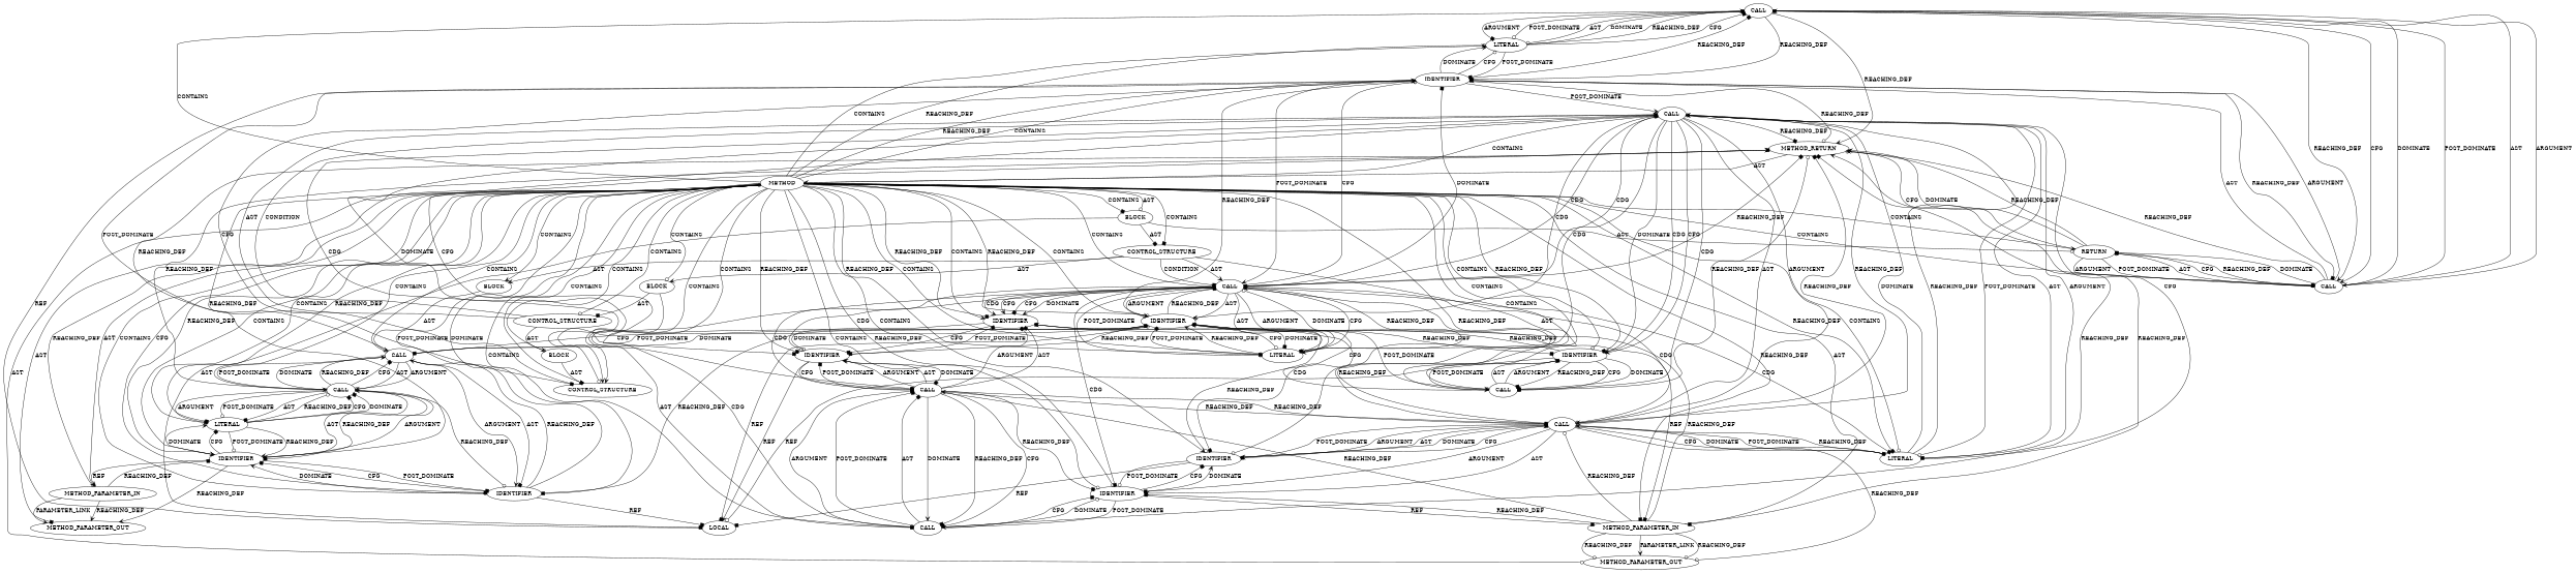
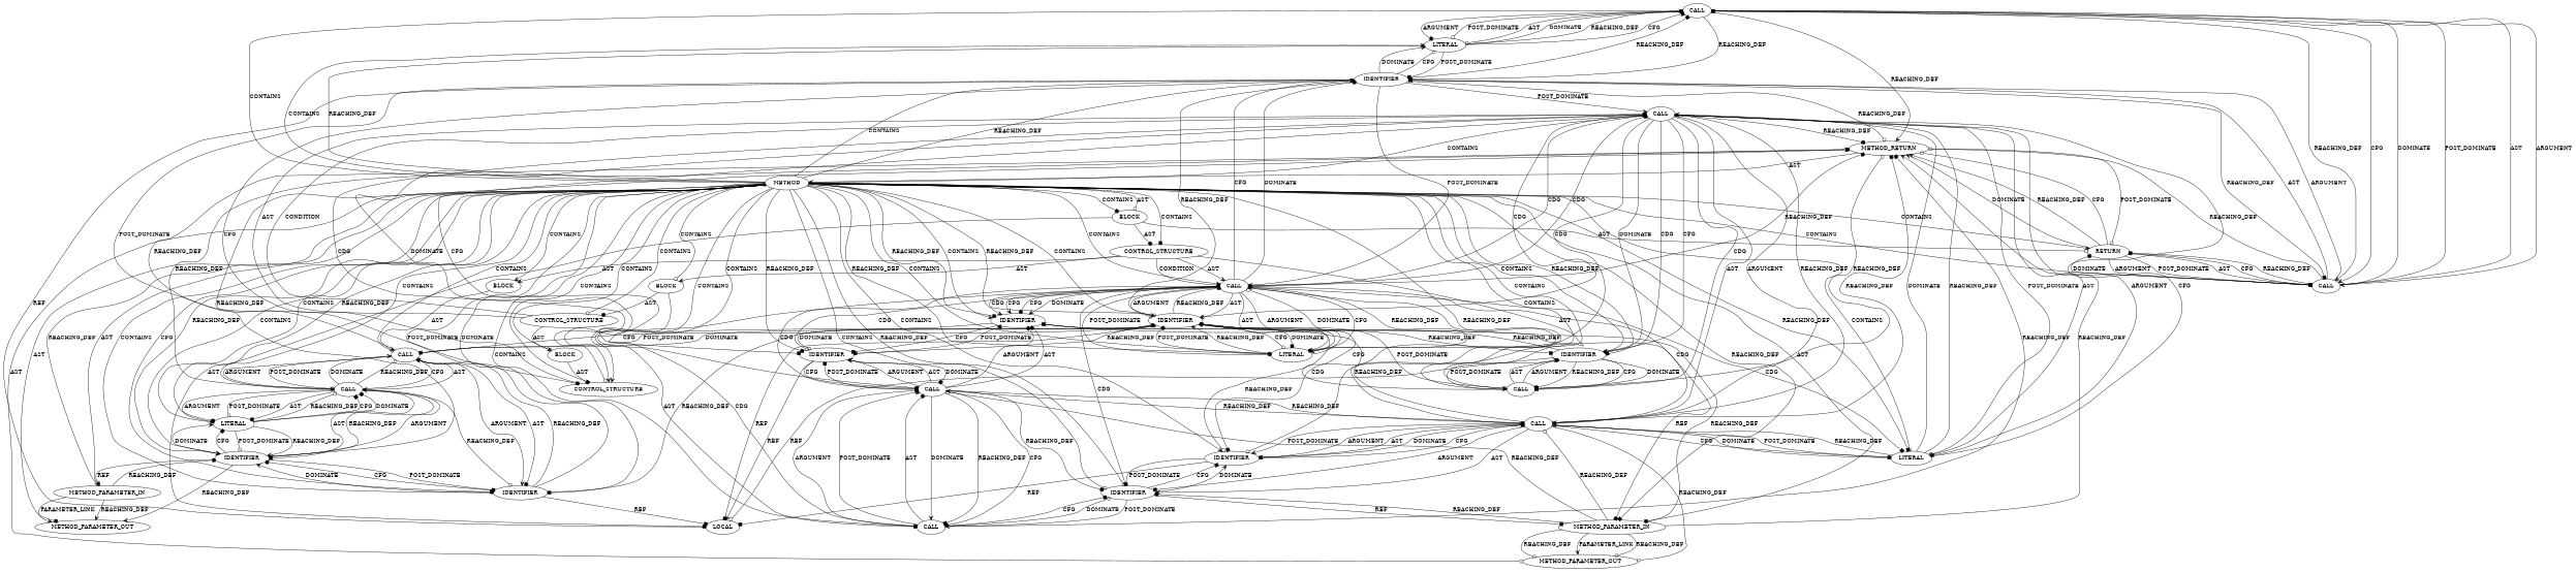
  digraph {
    node [ARGUMENT_INDEX=1 CODE=i COLUMN_NUMBER=7 LINE_NUMBER=285 ORDER=1 TYPE_FULL_NAME=int]
    edge [arrowhead=box]
    n1 [ARGUMENT_INDEX=2 CODE=-1 COLUMN_NUMBER=15 DISPATCH_TYPE=STATIC_DISPATCH LINE_NUMBER=291 METHOD_FULL_NAME="<operator>.minus" NAME="<operator>.minus" ORDER=2 TYPE_FULL_NAME="<empty>" label=CALL]
    n2 [CODE=1 COLUMN_NUMBER=16 LINE_NUMBER=291 label=LITERAL]
    n3 [COLUMN_NUMBER=10 LINE_NUMBER=291 NAME=i label=IDENTIFIER]
    n4 [CODE=RET COLUMN_NUMBER=1 EVALUATION_STRATEGY=BY_VALUE LINE_NUMBER=281 ORDER=4 TYPE_FULL_NAME=bool label=METHOD_RETURN ARGUMENT_INDEX=""]
    n5 [ARGUMENT_INDEX=-1 CODE="i == -1" COLUMN_NUMBER=10 DISPATCH_TYPE=STATIC_DISPATCH LINE_NUMBER=291 METHOD_FULL_NAME="<operator>.equals" NAME="<operator>.equals" TYPE_FULL_NAME="<empty>" label=CALL]
    n6 [CODE="int i" COLUMN_NUMBER=6 LINE_NUMBER=283 NAME=i label=LOCAL ARGUMENT_INDEX=""]
    n7 [ARGUMENT_INDEX=2 CODE="i >= 0" COLUMN_NUMBER=20 DISPATCH_TYPE=STATIC_DISPATCH METHOD_FULL_NAME="<operator>.greaterEqualsThan" NAME="<operator>.greaterEqualsThan" ORDER=2 TYPE_FULL_NAME="<empty>" label=CALL]
    n8 [ARGUMENT_INDEX=-1 CODE="seq[i] != 0" DISPATCH_TYPE=STATIC_DISPATCH LINE_NUMBER=287 METHOD_FULL_NAME="<operator>.notEquals" NAME="<operator>.notEquals" TYPE_FULL_NAME="<empty>" label=CALL]
    n9 [CODE="break;" COLUMN_NUMBER=4 CONTROL_STRUCTURE_TYPE=BREAK LINE_NUMBER=288 PARSER_TYPE_NAME=CASTBreakStatement label=CONTROL_STRUCTURE TYPE_FULL_NAME=""]
    n10 [AST_PARENT_FULL_NAME="tls.h:<global>" AST_PARENT_TYPE=TYPE_DECL CODE="static inline bool tls_bigint_increment(unsigned char *seq, int len)\n{\n	int i;\n\n	for (i = len - 1; i >= 0; i--) {\n		++seq[i];\n		if (seq[i] != 0)\n			break;\n	}\n\n	return (i == -1);\n}" COLUMN_NUMBER=1 COLUMN_NUMBER_END=1 FILENAME="tls.h" FULL_NAME=tls_bigint_increment IS_EXTERNAL=false LINE_NUMBER=281 LINE_NUMBER_END=292 NAME=tls_bigint_increment ORDER=76 SIGNATURE="bool tls_bigint_increment (unsigned char*,int)" label=METHOD ARGUMENT_INDEX="" TYPE_FULL_NAME=""]
    n11 [ARGUMENT_INDEX=-1 CODE="return (i == -1);" COLUMN_NUMBER=2 LINE_NUMBER=291 ORDER=3 label=RETURN TYPE_FULL_NAME=""]
    n12 [NAME=i label=IDENTIFIER]
    n13 [ARGUMENT_INDEX=-1 CODE="i = len - 1" DISPATCH_TYPE=STATIC_DISPATCH METHOD_FULL_NAME="<operator>.assignment" NAME="<operator>.assignment" TYPE_FULL_NAME="<empty>" label=CALL]
    n14 [COLUMN_NUMBER=20 NAME=i label=IDENTIFIER]
    n15 [CODE=len COLUMN_NUMBER=11 NAME=len label=IDENTIFIER]
    n16 [ARGUMENT_INDEX=2 CODE="len - 1" COLUMN_NUMBER=11 DISPATCH_TYPE=STATIC_DISPATCH METHOD_FULL_NAME="<operator>.subtraction" NAME="<operator>.subtraction" ORDER=2 TYPE_FULL_NAME="<empty>" label=CALL]
    n17 [ARGUMENT_INDEX=2 CODE=0 COLUMN_NUMBER=25 ORDER=2 label=LITERAL]
    n18 [ARGUMENT_INDEX=2 COLUMN_NUMBER=11 LINE_NUMBER=287 NAME=i ORDER=2 label=IDENTIFIER]
    n19 [ARGUMENT_INDEX=3 CODE="i--" COLUMN_NUMBER=28 DISPATCH_TYPE=STATIC_DISPATCH METHOD_FULL_NAME="<operator>.postDecrement" NAME="<operator>.postDecrement" ORDER=3 TYPE_FULL_NAME="<empty>" label=CALL]
    n20 [COLUMN_NUMBER=28 NAME=i label=IDENTIFIER]
    n21 [ARGUMENT_INDEX=2 COLUMN_NUMBER=9 LINE_NUMBER=286 NAME=i ORDER=2 label=IDENTIFIER]
    n22 [CODE="int len" COLUMN_NUMBER=61 EVALUATION_STRATEGY=BY_VALUE INDEX=2 IS_VARIADIC=false LINE_NUMBER=281 NAME=len ORDER=2 label=METHOD_PARAMETER_IN ARGUMENT_INDEX=""]
    n23 [CODE="int len" COLUMN_NUMBER=61 EVALUATION_STRATEGY=BY_VALUE INDEX=2 IS_VARIADIC=false LINE_NUMBER=281 NAME=len ORDER=2 label=METHOD_PARAMETER_OUT ARGUMENT_INDEX=""]
    n24 [ARGUMENT_INDEX=2 CODE=1 COLUMN_NUMBER=17 ORDER=2 label=LITERAL]
    n25 [ARGUMENT_INDEX=-1 CODE="<empty>" COLUMN_NUMBER=2 TYPE_FULL_NAME=void label=BLOCK]
    n26 [ARGUMENT_INDEX=-1 CODE="++seq[i]" COLUMN_NUMBER=3 DISPATCH_TYPE=STATIC_DISPATCH LINE_NUMBER=286 METHOD_FULL_NAME="<operator>.preIncrement" NAME="<operator>.preIncrement" TYPE_FULL_NAME="<empty>" label=CALL]
    n27 [CODE=seq LINE_NUMBER=287 NAME=seq TYPE_FULL_NAME="unsigned char*" label=IDENTIFIER]
    n28 [CODE="seq[i]" COLUMN_NUMBER=5 DISPATCH_TYPE=STATIC_DISPATCH LINE_NUMBER=286 METHOD_FULL_NAME="<operator>.indirectIndexAccess" NAME="<operator>.indirectIndexAccess" TYPE_FULL_NAME="<empty>" label=CALL]
    n29 [CODE="seq[i]" DISPATCH_TYPE=STATIC_DISPATCH LINE_NUMBER=287 METHOD_FULL_NAME="<operator>.indirectIndexAccess" NAME="<operator>.indirectIndexAccess" TYPE_FULL_NAME="<empty>" label=CALL]
    n30 [ARGUMENT_INDEX=2 CODE=0 COLUMN_NUMBER=17 LINE_NUMBER=287 ORDER=2 label=LITERAL]
    n31 [CODE="unsigned char *seq" COLUMN_NUMBER=41 EVALUATION_STRATEGY=BY_VALUE INDEX=1 IS_VARIADIC=false LINE_NUMBER=281 NAME=seq TYPE_FULL_NAME="unsigned char*" label=METHOD_PARAMETER_OUT ARGUMENT_INDEX=""]
    n32 [CODE=seq COLUMN_NUMBER=5 LINE_NUMBER=286 NAME=seq TYPE_FULL_NAME="unsigned char*" label=IDENTIFIER]
    n33 [ARGUMENT_INDEX=-1 CODE="for (i = len - 1;i >= 0;i--)" COLUMN_NUMBER=2 CONTROL_STRUCTURE_TYPE=FOR ORDER=2 PARSER_TYPE_NAME=CASTForStatement label=CONTROL_STRUCTURE TYPE_FULL_NAME=""]
    n34 [ARGUMENT_INDEX=4 CODE="{\n		++seq[i];\n		if (seq[i] != 0)\n			break;\n	}" COLUMN_NUMBER=33 ORDER=4 TYPE_FULL_NAME=void label=BLOCK]
    n35 [CODE="unsigned char *seq" COLUMN_NUMBER=41 EVALUATION_STRATEGY=BY_VALUE INDEX=1 IS_VARIADIC=false LINE_NUMBER=281 NAME=seq TYPE_FULL_NAME="unsigned char*" label=METHOD_PARAMETER_IN ARGUMENT_INDEX=""]
    n36 [ARGUMENT_INDEX=-1 CODE="<empty>" COLUMN_NUMBER=4 LINE_NUMBER=288 ORDER=2 TYPE_FULL_NAME=void label=BLOCK]
    n37 [ARGUMENT_INDEX=-1 CODE="if (seq[i] != 0)" COLUMN_NUMBER=3 CONTROL_STRUCTURE_TYPE=IF LINE_NUMBER=287 ORDER=2 PARSER_TYPE_NAME=CASTIfStatement label=CONTROL_STRUCTURE TYPE_FULL_NAME=""]
    n38 [ARGUMENT_INDEX=-1 CODE="{\n	int i;\n\n	for (i = len - 1; i >= 0; i--) {\n		++seq[i];\n		if (seq[i] != 0)\n			break;\n	}\n\n	return (i == -1);\n}" COLUMN_NUMBER=1 LINE_NUMBER=282 ORDER=3 TYPE_FULL_NAME=void label=BLOCK]
    n1 -> n2 [label=ARGUMENT]
    n1 -> n2 [arrowhead=odot label=POST_DOMINATE]
    n1 -> n2 [arrowhead=odot label=AST]
    n1 -> n3 [VARIABLE=-1 label=REACHING_DEF]
    n1 -> n4 [VARIABLE=-1 arrowhead=vee label=REACHING_DEF]
    n1 -> n5 [VARIABLE=-1 arrowhead=vee label=REACHING_DEF]
    n1 -> n5 [arrowhead=vee label=CFG]
    n1 -> n5 [arrowhead=vee label=DOMINATE]
    n2 -> n1 [label=DOMINATE]
    n2 -> n1 [VARIABLE=1 arrowhead=vee label=REACHING_DEF]
    n2 -> n1 [label=CFG]
    n2 -> n3 [label=POST_DOMINATE]
    n3 -> n1 [VARIABLE=i label=REACHING_DEF]
    n3 -> n2 [arrowhead=vee label=DOMINATE]
    n3 -> n2 [arrowhead=odot label=CFG]
    n3 -> n4 [VARIABLE=i arrowhead=odot label=REACHING_DEF]
    n3 -> n5 [VARIABLE=i label=REACHING_DEF]
    n3 -> n6 [arrowhead=odot label=REF]
    n3 -> n7 [arrowhead=vee label=POST_DOMINATE]
    n3 -> n8 [arrowhead=vee label=POST_DOMINATE]
    n3 -> n9 [label=POST_DOMINATE]
    n4 -> n10 [arrowhead=vee label=AST]
+   n4 -> n11 [arrowhead=odot label=POST_DOMINATE]
    n5 -> n1 [arrowhead=odot label=POST_DOMINATE]
    n5 -> n1 [label=AST]
    n5 -> n1 [arrowhead=vee label=ARGUMENT]
    n5 -> n3 [label=ARGUMENT]
    n5 -> n3 [arrowhead=vee label=AST]
    n5 -> n4 [VARIABLE="i == -1" arrowhead=odot label=REACHING_DEF]
    n5 -> n11 [label=CFG]
    n5 -> n11 [VARIABLE="i == -1" arrowhead=odot label=REACHING_DEF]
    n5 -> n11 [label=DOMINATE]
    n7 -> n3 [arrowhead=odot label=CFG]
    n7 -> n3 [label=DOMINATE]
    n7 -> n4 [VARIABLE="i >= 0" label=REACHING_DEF]
    n7 -> n8 [label=CDG]
    n7 -> n14 [arrowhead=odot label=AST]
    n7 -> n14 [arrowhead=odot label=ARGUMENT]
    n7 -> n17 [arrowhead=vee label=AST]
    n7 -> n17 [arrowhead=vee label=ARGUMENT]
    n7 -> n17 [arrowhead=odot label=POST_DOMINATE]
    n7 -> n18 [label=CDG]
    n7 -> n21 [arrowhead=odot label=CDG]
    n7 -> n26 [arrowhead=odot label=CDG]
    n7 -> n27 [label=CDG]
    n7 -> n28 [label=CDG]
    n7 -> n29 [arrowhead=odot label=CDG]
    n7 -> n30 [label=CDG]
    n7 -> n32 [arrowhead=vee label=CFG]
    n7 -> n32 [label=CFG]
    n7 -> n32 [arrowhead=vee label=DOMINATE]
    n7 -> n32 [arrowhead=vee label=CDG]
    n8 -> n4 [VARIABLE="seq[i] != 0" label=REACHING_DEF]
    n8 -> n7 [label=CDG]
    n8 -> n9 [arrowhead=odot label=CDG]
    n8 -> n9 [arrowhead=vee label=DOMINATE]
    n8 -> n9 [arrowhead=vee label=CFG]
    n8 -> n14 [arrowhead=vee label=CDG]
    n8 -> n17 [label=CDG]
    n8 -> n19 [label=CDG]
    n8 -> n20 [arrowhead=vee label=DOMINATE]
    n8 -> n20 [arrowhead=odot label=CDG]
    n8 -> n20 [arrowhead=vee label=CFG]
    n8 -> n29 [arrowhead=vee label=AST]
    n8 -> n29 [arrowhead=odot label=ARGUMENT]
    n8 -> n30 [arrowhead=odot label=POST_DOMINATE]
    n8 -> n30 [arrowhead=odot label=AST]
    n8 -> n30 [label=ARGUMENT]
    n9 -> n3 [arrowhead=vee label=CFG]
    n10 -> n1 [arrowhead=odot label=CONTAINS]
    n10 -> n2 [arrowhead=odot label=REACHING_DEF]
    n10 -> n2 [arrowhead=vee label=CONTAINS]
    n10 -> n3 [arrowhead=odot label=CONTAINS]
    n10 -> n3 [arrowhead=vee label=REACHING_DEF]
    n10 -> n5 [label=CONTAINS]
    n10 -> n7 [arrowhead=vee label=CONTAINS]
    n10 -> n8 [arrowhead=vee label=CONTAINS]
    n10 -> n9 [arrowhead=vee label=CONTAINS]
    n10 -> n11 [arrowhead=vee label=CONTAINS]
    n10 -> n12 [label=DOMINATE]
    n10 -> n12 [arrowhead=odot label=CONTAINS]
    n10 -> n12 [label=CFG]
    n10 -> n13 [arrowhead=odot label=CONTAINS]
    n10 -> n14 [arrowhead=odot label=REACHING_DEF]
    n10 -> n14 [arrowhead=vee label=CONTAINS]
    n10 -> n15 [arrowhead=vee label=REACHING_DEF]
    n10 -> n15 [arrowhead=vee label=CONTAINS]
    n10 -> n16 [arrowhead=vee label=CONTAINS]
    n10 -> n17 [arrowhead=odot label=CONTAINS]
    n10 -> n17 [label=REACHING_DEF]
    n10 -> n18 [arrowhead=vee label=CONTAINS]
    n10 -> n18 [arrowhead=odot label=REACHING_DEF]
    n10 -> n19 [arrowhead=vee label=CONTAINS]
    n10 -> n20 [label=REACHING_DEF]
    n10 -> n20 [arrowhead=odot label=CONTAINS]
    n10 -> n21 [label=CONTAINS]
    n10 -> n21 [label=REACHING_DEF]
    n10 -> n22 [arrowhead=vee label=AST]
    n10 -> n22 [arrowhead=odot label=REACHING_DEF]
    n10 -> n23 [label=AST]
    n10 -> n24 [arrowhead=odot label=CONTAINS]
    n10 -> n24 [label=REACHING_DEF]
    n10 -> n25 [arrowhead=vee label=CONTAINS]
    n10 -> n26 [arrowhead=odot label=CONTAINS]
    n10 -> n27 [arrowhead=odot label=CONTAINS]
    n10 -> n27 [arrowhead=odot label=REACHING_DEF]
    n10 -> n28 [label=CONTAINS]
    n10 -> n29 [label=CONTAINS]
    n10 -> n30 [label=REACHING_DEF]
    n10 -> n30 [arrowhead=odot label=CONTAINS]
    n10 -> n31 [arrowhead=odot label=AST]
    n10 -> n32 [label=REACHING_DEF]
    n10 -> n32 [arrowhead=vee label=CONTAINS]
    n10 -> n33 [label=CONTAINS]
    n10 -> n34 [arrowhead=odot label=CONTAINS]
    n10 -> n35 [label=AST]
    n10 -> n35 [label=REACHING_DEF]
    n10 -> n36 [arrowhead=odot label=CONTAINS]
    n10 -> n37 [arrowhead=odot label=CONTAINS]
    n10 -> n38 [arrowhead=odot label=AST]
    n10 -> n38 [label=CONTAINS]
    n11 -> n4 [arrowhead=vee label=DOMINATE]
    n11 -> n4 [VARIABLE="<RET>" arrowhead=vee label=REACHING_DEF]
    n11 -> n4 [arrowhead=odot label=CFG]
    n11 -> n5 [label=ARGUMENT]
    n11 -> n5 [arrowhead=odot label=AST]
    n11 -> n5 [arrowhead=odot label=POST_DOMINATE]
    n12 -> n6 [label=REF]
    n12 -> n10 [arrowhead=odot label=POST_DOMINATE]
    n12 -> n13 [VARIABLE=i arrowhead=vee label=REACHING_DEF]
    n12 -> n14 [VARIABLE=i arrowhead=odot label=REACHING_DEF]
    n12 -> n15 [arrowhead=vee label=DOMINATE]
    n12 -> n15 [label=CFG]
    n13 -> n4 [VARIABLE="i = len - 1" label=REACHING_DEF]
    n13 -> n12 [arrowhead=vee label=ARGUMENT]
    n13 -> n12 [label=AST]
    n13 -> n14 [label=DOMINATE]
    n13 -> n14 [arrowhead=odot label=CFG]
    n13 -> n16 [arrowhead=vee label=AST]
    n13 -> n16 [arrowhead=odot label=ARGUMENT]
    n13 -> n16 [arrowhead=odot label=POST_DOMINATE]
    n14 -> n3 [VARIABLE=i arrowhead=odot label=REACHING_DEF]
    n14 -> n6 [label=REF]
    n14 -> n7 [VARIABLE=i label=REACHING_DEF]
    n14 -> n13 [label=POST_DOMINATE]
    n14 -> n17 [arrowhead=odot label=CFG]
    n14 -> n17 [label=DOMINATE]
    n14 -> n18 [VARIABLE=i arrowhead=odot label=REACHING_DEF]
    n14 -> n19 [arrowhead=odot label=POST_DOMINATE]
    n14 -> n20 [VARIABLE=i label=REACHING_DEF]
    n14 -> n21 [VARIABLE=i label=REACHING_DEF]
    n15 -> n4 [VARIABLE=len arrowhead=vee label=REACHING_DEF]
    n15 -> n12 [label=POST_DOMINATE]
    n15 -> n16 [VARIABLE=len arrowhead=vee label=REACHING_DEF]
    n15 -> n22 [arrowhead=vee label=REF]
    n15 -> n23 [VARIABLE=len arrowhead=vee label=REACHING_DEF]
    n15 -> n24 [arrowhead=vee label=DOMINATE]
    n15 -> n24 [label=CFG]
    n16 -> n4 [VARIABLE="len - 1" arrowhead=vee label=REACHING_DEF]
    n16 -> n12 [VARIABLE="len - 1" arrowhead=odot label=REACHING_DEF]
    n16 -> n13 [arrowhead=vee label=DOMINATE]
    n16 -> n13 [VARIABLE="len - 1" arrowhead=odot label=REACHING_DEF]
    n16 -> n13 [label=CFG]
    n16 -> n15 [label=AST]
    n16 -> n15 [arrowhead=vee label=ARGUMENT]
    n16 -> n24 [label=ARGUMENT]
    n16 -> n24 [arrowhead=odot label=POST_DOMINATE]
    n16 -> n24 [label=AST]
    n17 -> n7 [arrowhead=odot label=DOMINATE]
    n17 -> n7 [arrowhead=vee label=CFG]
    n17 -> n7 [VARIABLE=0 arrowhead=odot label=REACHING_DEF]
    n17 -> n14 [label=POST_DOMINATE]
    n17 -> n14 [VARIABLE=0 arrowhead=vee label=REACHING_DEF]
    n18 -> n6 [label=REF]
    n18 -> n27 [arrowhead=odot label=POST_DOMINATE]
    n18 -> n29 [arrowhead=vee label=DOMINATE]
    n18 -> n29 [label=CFG]
    n19 -> n4 [VARIABLE="i--" arrowhead=odot label=REACHING_DEF]
    n19 -> n14 [label=CFG]
    n19 -> n20 [label=POST_DOMINATE]
    n19 -> n20 [arrowhead=vee label=AST]
    n19 -> n20 [arrowhead=odot label=ARGUMENT]
    n20 -> n6 [arrowhead=odot label=REF]
    n20 -> n14 [VARIABLE=i arrowhead=vee label=REACHING_DEF]
    n20 -> n19 [label=DOMINATE]
    n20 -> n19 [VARIABLE=i label=REACHING_DEF]
    n20 -> n19 [label=CFG]
    n21 -> n6 [arrowhead=vee label=REF]
    n21 -> n28 [label=DOMINATE]
    n21 -> n28 [arrowhead=odot label=CFG]
    n21 -> n32 [label=POST_DOMINATE]
    n22 -> n15 [VARIABLE=len label=REACHING_DEF]
    n22 -> n23 [arrowhead=vee label=PARAMETER_LINK]
    n22 -> n23 [VARIABLE=len arrowhead=vee label=REACHING_DEF]
    n24 -> n15 [arrowhead=odot label=POST_DOMINATE]
    n24 -> n15 [VARIABLE=1 arrowhead=vee label=REACHING_DEF]
    n24 -> n16 [VARIABLE=1 arrowhead=odot label=REACHING_DEF]
    n24 -> n16 [label=CFG]
    n24 -> n16 [label=DOMINATE]
    n25 -> n13 [arrowhead=vee label=AST]
    n26 -> n4 [VARIABLE="++seq[i]" label=REACHING_DEF]
    n26 -> n27 [label=CFG]
    n26 -> n27 [arrowhead=odot label=DOMINATE]
    n26 -> n28 [label=ARGUMENT]
    n26 -> n28 [label=POST_DOMINATE]
    n26 -> n28 [label=AST]
    n27 -> n18 [label=CFG]
    n27 -> n18 [arrowhead=vee label=DOMINATE]
    n27 -> n26 [arrowhead=vee label=POST_DOMINATE]
    n27 -> n35 [label=REF]
    n28 -> n21 [label=POST_DOMINATE]
    n28 -> n21 [arrowhead=vee label=ARGUMENT]
    n28 -> n21 [arrowhead=vee label=AST]
    n28 -> n26 [label=CFG]
    n28 -> n26 [arrowhead=vee label=DOMINATE]
    n28 -> n26 [VARIABLE="seq[i]" label=REACHING_DEF]
    n28 -> n27 [VARIABLE="seq[i]" label=REACHING_DEF]
    n28 -> n29 [VARIABLE="seq[i]" arrowhead=odot label=REACHING_DEF]
    n28 -> n32 [label=ARGUMENT]
    n28 -> n32 [label=AST]
    n29 -> n4 [VARIABLE="seq[i]" label=REACHING_DEF]
    n29 -> n8 [VARIABLE="seq[i]" arrowhead=odot label=REACHING_DEF]
    n29 -> n18 [arrowhead=vee label=POST_DOMINATE]
    n29 -> n18 [label=ARGUMENT]
    n29 -> n18 [arrowhead=vee label=AST]
    n29 -> n27 [label=ARGUMENT]
    n29 -> n27 [arrowhead=vee label=AST]
    n29 -> n28 [VARIABLE="seq[i]" arrowhead=vee label=REACHING_DEF]
    n29 -> n30 [arrowhead=odot label=CFG]
    n29 -> n30 [label=DOMINATE]
    n29 -> n31 [VARIABLE="seq[i]" arrowhead=odot label=REACHING_DEF]
    n29 -> n32 [VARIABLE="seq[i]" label=REACHING_DEF]
    n30 -> n8 [arrowhead=odot label=CFG]
    n30 -> n8 [arrowhead=vee label=DOMINATE]
    n30 -> n8 [VARIABLE=0 arrowhead=vee label=REACHING_DEF]
    n30 -> n29 [arrowhead=vee label=POST_DOMINATE]
    n30 -> n29 [VARIABLE=0 arrowhead=odot label=REACHING_DEF]
    n32 -> n21 [arrowhead=odot label=DOMINATE]
    n32 -> n21 [label=CFG]
    n32 -> n35 [label=REF]
    n33 -> n7 [arrowhead=vee label=AST]
    n33 -> n7 [label=CONDITION]
    n33 -> n19 [arrowhead=vee label=AST]
    n33 -> n25 [arrowhead=vee label=AST]
    n33 -> n34 [arrowhead=vee label=AST]
    n34 -> n26 [label=AST]
    n34 -> n37 [label=AST]
    n35 -> n4 [VARIABLE=seq arrowhead=vee label=REACHING_DEF]
    n35 -> n27 [VARIABLE=seq label=REACHING_DEF]
    n35 -> n28 [VARIABLE=seq arrowhead=odot label=REACHING_DEF]
    n35 -> n29 [VARIABLE=seq arrowhead=odot label=REACHING_DEF]
    n35 -> n31 [VARIABLE=seq arrowhead=odot label=REACHING_DEF]
    n35 -> n31 [VARIABLE=seq arrowhead=odot label=REACHING_DEF]
    n35 -> n31 [arrowhead=vee label=PARAMETER_LINK]
    n35 -> n32 [VARIABLE=seq arrowhead=vee label=REACHING_DEF]
    n36 -> n9 [label=AST]
    n37 -> n8 [arrowhead=vee label=CONDITION]
    n37 -> n8 [label=AST]
    n37 -> n36 [arrowhead=vee label=AST]
    n38 -> n6 [label=AST]
    n38 -> n11 [arrowhead=odot label=AST]
    n38 -> n33 [label=AST]
  }
